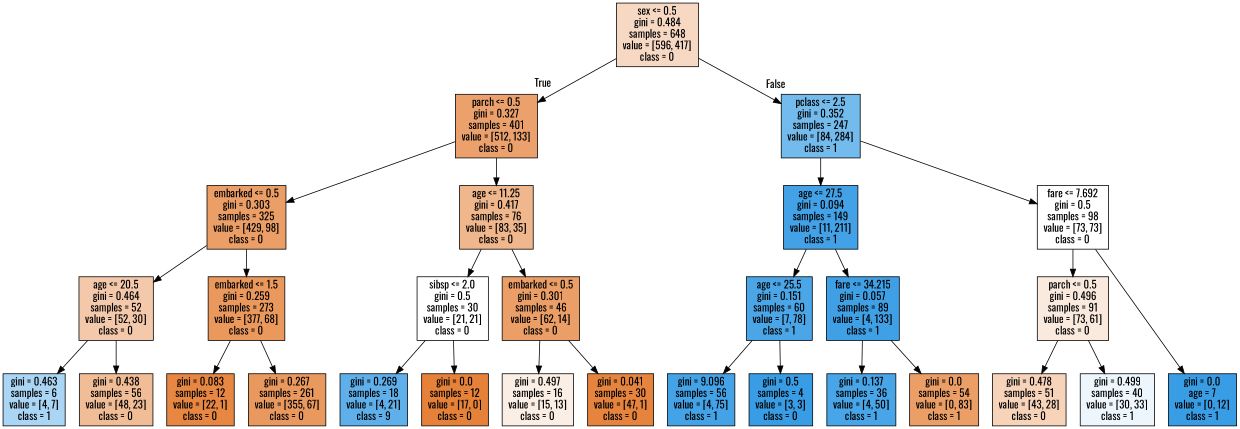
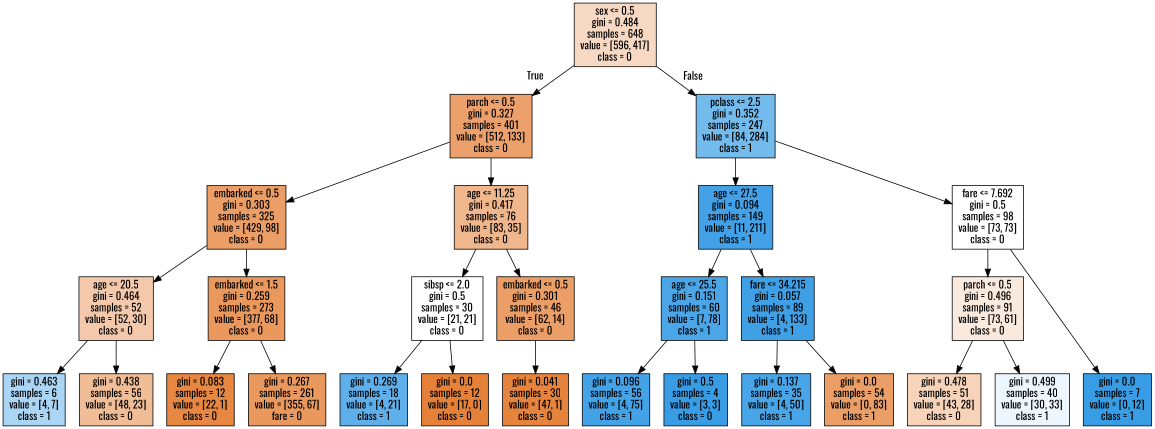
  digraph {
    fontname=Oswald
    ranksep=equally
    splines=polyline
    node [color=black fillcolor="#e58139c5" fontname=Oswald shape=box style=filled]
    edge [fontname=Oswald]
    n1 [fillcolor="#e581394d" label="sex <= 0.5\ngini = 0.484\nsamples = 648\nvalue = [596, 417]\nclass = 0"]
    n2 [fillcolor="#e58139bd" label="parch <= 0.5\ngini = 0.327\nsamples = 401\nvalue = [512, 133]\nclass = 0"]
    n3 [fillcolor="#399de5b4" label="pclass <= 2.5\ngini = 0.352\nsamples = 247\nvalue = [84, 284]\nclass = 1"]
    n4 [label="embarked <= 0.5\ngini = 0.303\nsamples = 325\nvalue = [429, 98]\nclass = 0"]
    n5 [fillcolor="#e5813993" label="age <= 11.25\ngini = 0.417\nsamples = 76\nvalue = [83, 35]\nclass = 0"]
    n6 [fillcolor="#399de5f2" label="age <= 27.5\ngini = 0.094\nsamples = 149\nvalue = [11, 211]\nclass = 1"]
    n7 [fillcolor="#e5813900" label="fare <= 7.692\ngini = 0.5\nsamples = 98\nvalue = [73, 73]\nclass = 0"]
    n8 [fillcolor="#e581396c" label="age <= 20.5\ngini = 0.464\nsamples = 52\nvalue = [52, 30]\nclass = 0"]
    n9 [fillcolor="#e58139d1" label="embarked <= 1.5\ngini = 0.259\nsamples = 273\nvalue = [377, 68]\nclass = 0"]
    n10 [fillcolor="#e5813900" label="sibsp <= 2.0\ngini = 0.5\nsamples = 30\nvalue = [21, 21]\nclass = 0"]
    n11 [label="embarked <= 0.5\ngini = 0.301\nsamples = 46\nvalue = [62, 14]\nclass = 0"]
    n12 [fillcolor="#399de5e8" label="age <= 25.5\ngini = 0.151\nsamples = 60\nvalue = [7, 78]\nclass = 1"]
    n13 [fillcolor="#399de5f7" label="fare <= 34.215\ngini = 0.057\nsamples = 89\nvalue = [4, 133]\nclass = 1"]
    n14 [fillcolor="#e581392a" label="parch <= 0.5\ngini = 0.496\nsamples = 91\nvalue = [73, 61]\nclass = 0"]
    n15 [fillcolor="#399de56d" label="gini = 0.463\nsamples = 6\nvalue = [4, 7]\nclass = 1"]
    n16 [fillcolor="#e5813985" label="gini = 0.438\nsamples = 56\nvalue = [48, 23]\nclass = 0"]
    n17 [fillcolor="#e58139f3" label="gini = 0.083\nsamples = 12\nvalue = [22, 1]\nclass = 0"]
-   n18 [fillcolor="#e58139cf" label="gini = 0.267\nsamples = 261\nvalue = [355, 67]\nclass = 0"]
-   n19 [fillcolor="#399de5ce" label="gini = 0.269\nsamples = 18\nvalue = [4, 21]\nclass = 9"]
+   n18 [fillcolor="#e58139cf" label="gini = 0.267\nsamples = 261\nvalue = [355, 67]\nfare = 0"]
+   n19 [fillcolor="#399de5ce" label="gini = 0.269\nsamples = 18\nvalue = [4, 21]\nclass = 1"]
    n20 [fillcolor="#e58139ff" label="gini = 0.0\nsamples = 12\nvalue = [17, 0]\nclass = 0"]
-   n21 [fillcolor="#e5813922" label="gini = 0.497\nsamples = 16\nvalue = [15, 13]\nclass = 0"]
    n22 [fillcolor="#e58139fa" label="gini = 0.041\nsamples = 30\nvalue = [47, 1]\nclass = 0"]
-   n23 [fillcolor="#399de5f1" label="gini = 9.096\nsamples = 56\nvalue = [4, 75]\nclass = 1"]
+   n23 [fillcolor="#399de5f1" label="gini = 0.096\nsamples = 56\nvalue = [4, 75]\nclass = 1"]
    n24 [fillcolor="#399de5ff" label="gini = 0.5\nsamples = 4\nvalue = [3, 3]\nclass = 0"]
-   n25 [fillcolor="#399de5eb" label="gini = 0.137\nsamples = 36\nvalue = [4, 50]\nclass = 1"]
+   n25 [fillcolor="#399de5eb" label="gini = 0.137\nsamples = 35\nvalue = [4, 50]\nclass = 1"]
    n26 [label="gini = 0.0\nsamples = 54\nvalue = [0, 83]\nclass = 1"]
-   n27 [fillcolor="#399de5ff" label="gini = 0.0\nage = 7\nvalue = [0, 12]\nclass = 1"]
+   n27 [fillcolor="#399de5ff" label="gini = 0.0\nsamples = 7\nvalue = [0, 12]\nclass = 1"]
    n28 [fillcolor="#e5813959" label="gini = 0.478\nsamples = 51\nvalue = [43, 28]\nclass = 0"]
    n29 [fillcolor="#399de517" label="gini = 0.499\nsamples = 40\nvalue = [30, 33]\nclass = 1"]
    subgraph sub_1 {
      rank=same
      n1
    }
    subgraph sub_2 {
      rank=same
      n2
      n3
    }
    subgraph sub_3 {
      rank=same
      n4
      n5
      n6
      n7
    }
    subgraph sub_4 {
      rank=same
      n8
      n9
      n10
      n11
      n12
      n13
      n14
    }
    subgraph sub_5 {
      rank=same
      n15
      n16
      n17
      n18
      n19
      n20
-     n21
      n22
      n23
      n24
      n25
      n26
      n27
      n28
      n29
    }
    n1 -> n2 [headlabel=True labelangle=45 labeldistance=2.5]
    n1 -> n3 [headlabel=False labelangle=-45 labeldistance=2.5]
    n2 -> n4
    n2 -> n5
    n3 -> n6
    n3 -> n7
    n4 -> n8
    n4 -> n9
    n5 -> n10
    n5 -> n11
    n6 -> n12
    n6 -> n13
    n7 -> n14
    n7 -> n27
    n8 -> n15
    n8 -> n16
    n9 -> n17
    n9 -> n18
    n10 -> n19
    n10 -> n20
-   n11 -> n21
    n11 -> n22
    n12 -> n23
    n12 -> n24
    n13 -> n25
    n13 -> n26
    n14 -> n28
    n14 -> n29
  }
